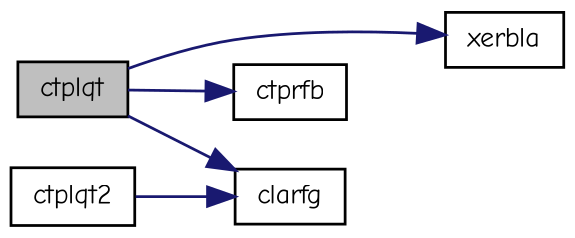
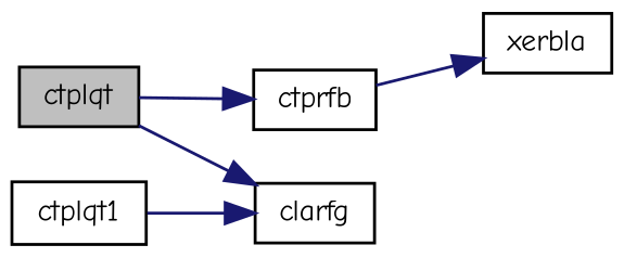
  digraph {
    fontname="Comic Neue"
    rankdir=LR
    node [color=black fillcolor=white fontname="Comic Neue" fontsize=10 shape=record style=filled]
    edge [color=midnightblue fontname="Comic Neue" fontsize=10 labelfontname=Helvetica labelfontsize=10 style=solid]
    n1 [fillcolor=grey75 fontcolor=black height=0.2 label=ctplqt width=0.4]
    n2 [height=0.2 label=xerbla width=0.4]
    n3 [height=0.2 label=ctprfb width=0.4]
    n4 [height=0.2 label=clarfg width=0.4]
-   n5 [height=0.2 label=ctplqt2 width=0.4]
-   n1 -> n2
+   n5 [height=0.2 label=ctplqt1 width=0.4]
+   n3 -> n2
    n1 -> n3
    n1 -> n4
    n5 -> n4
  }
